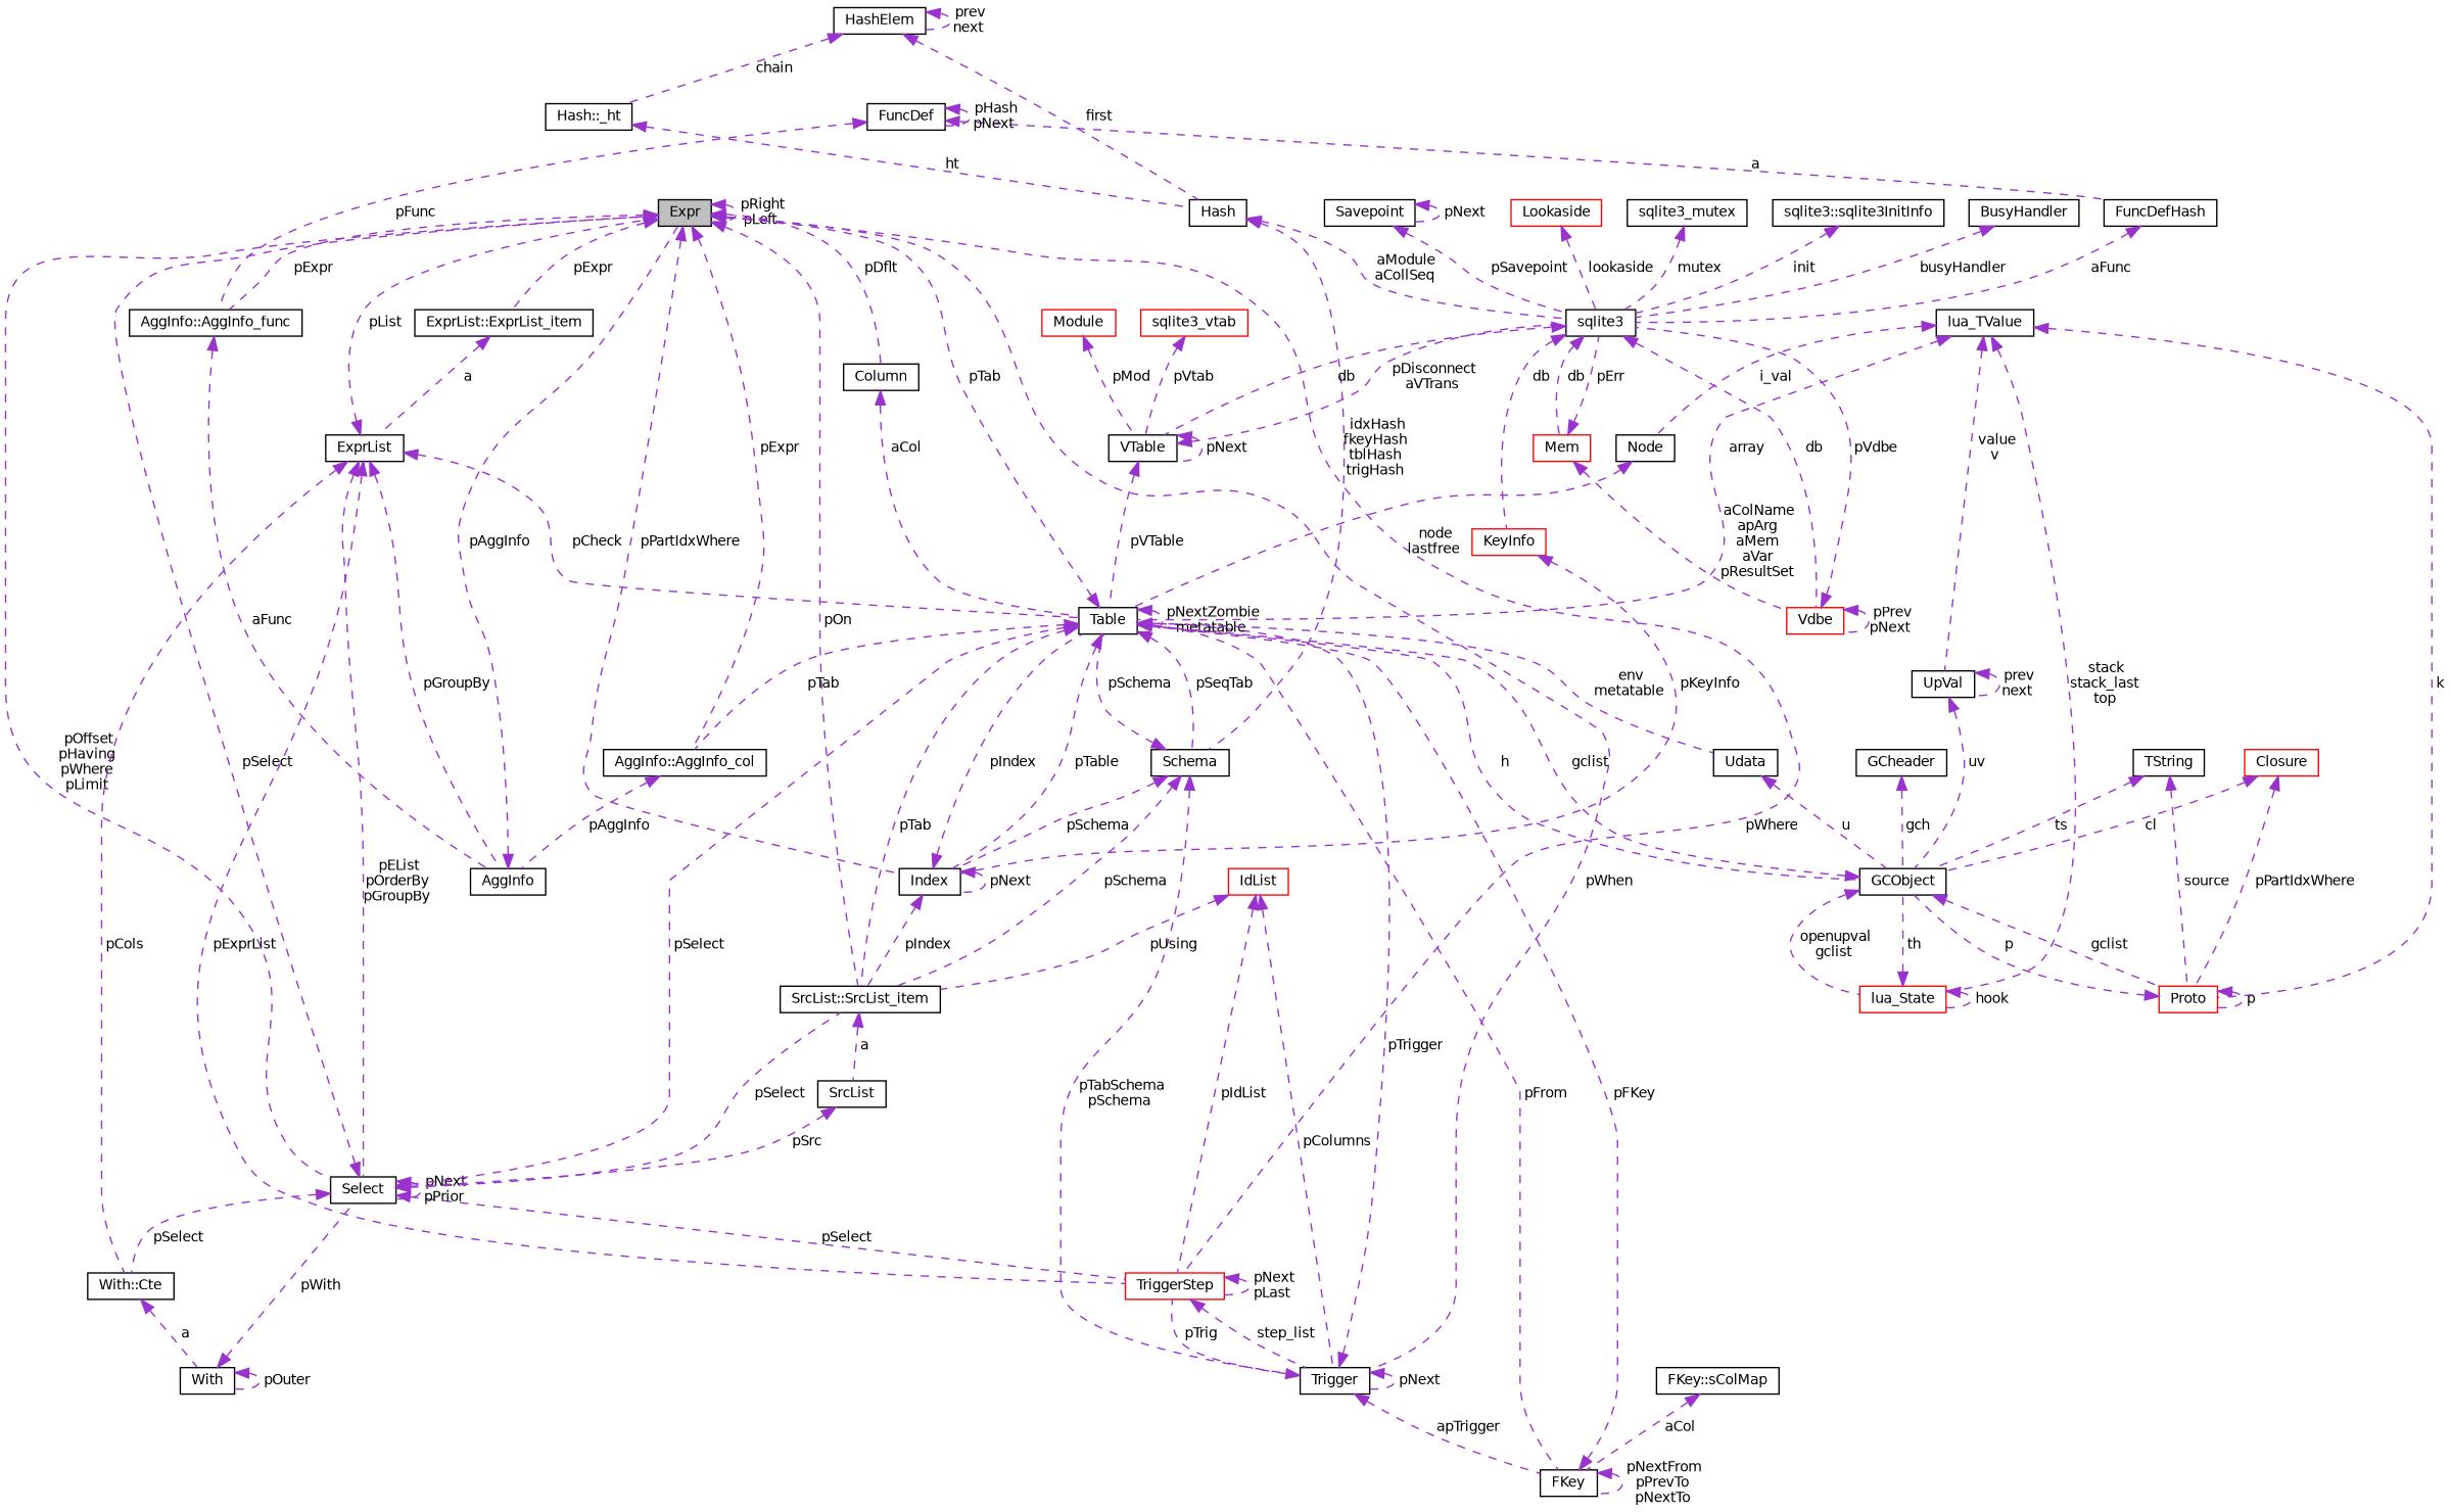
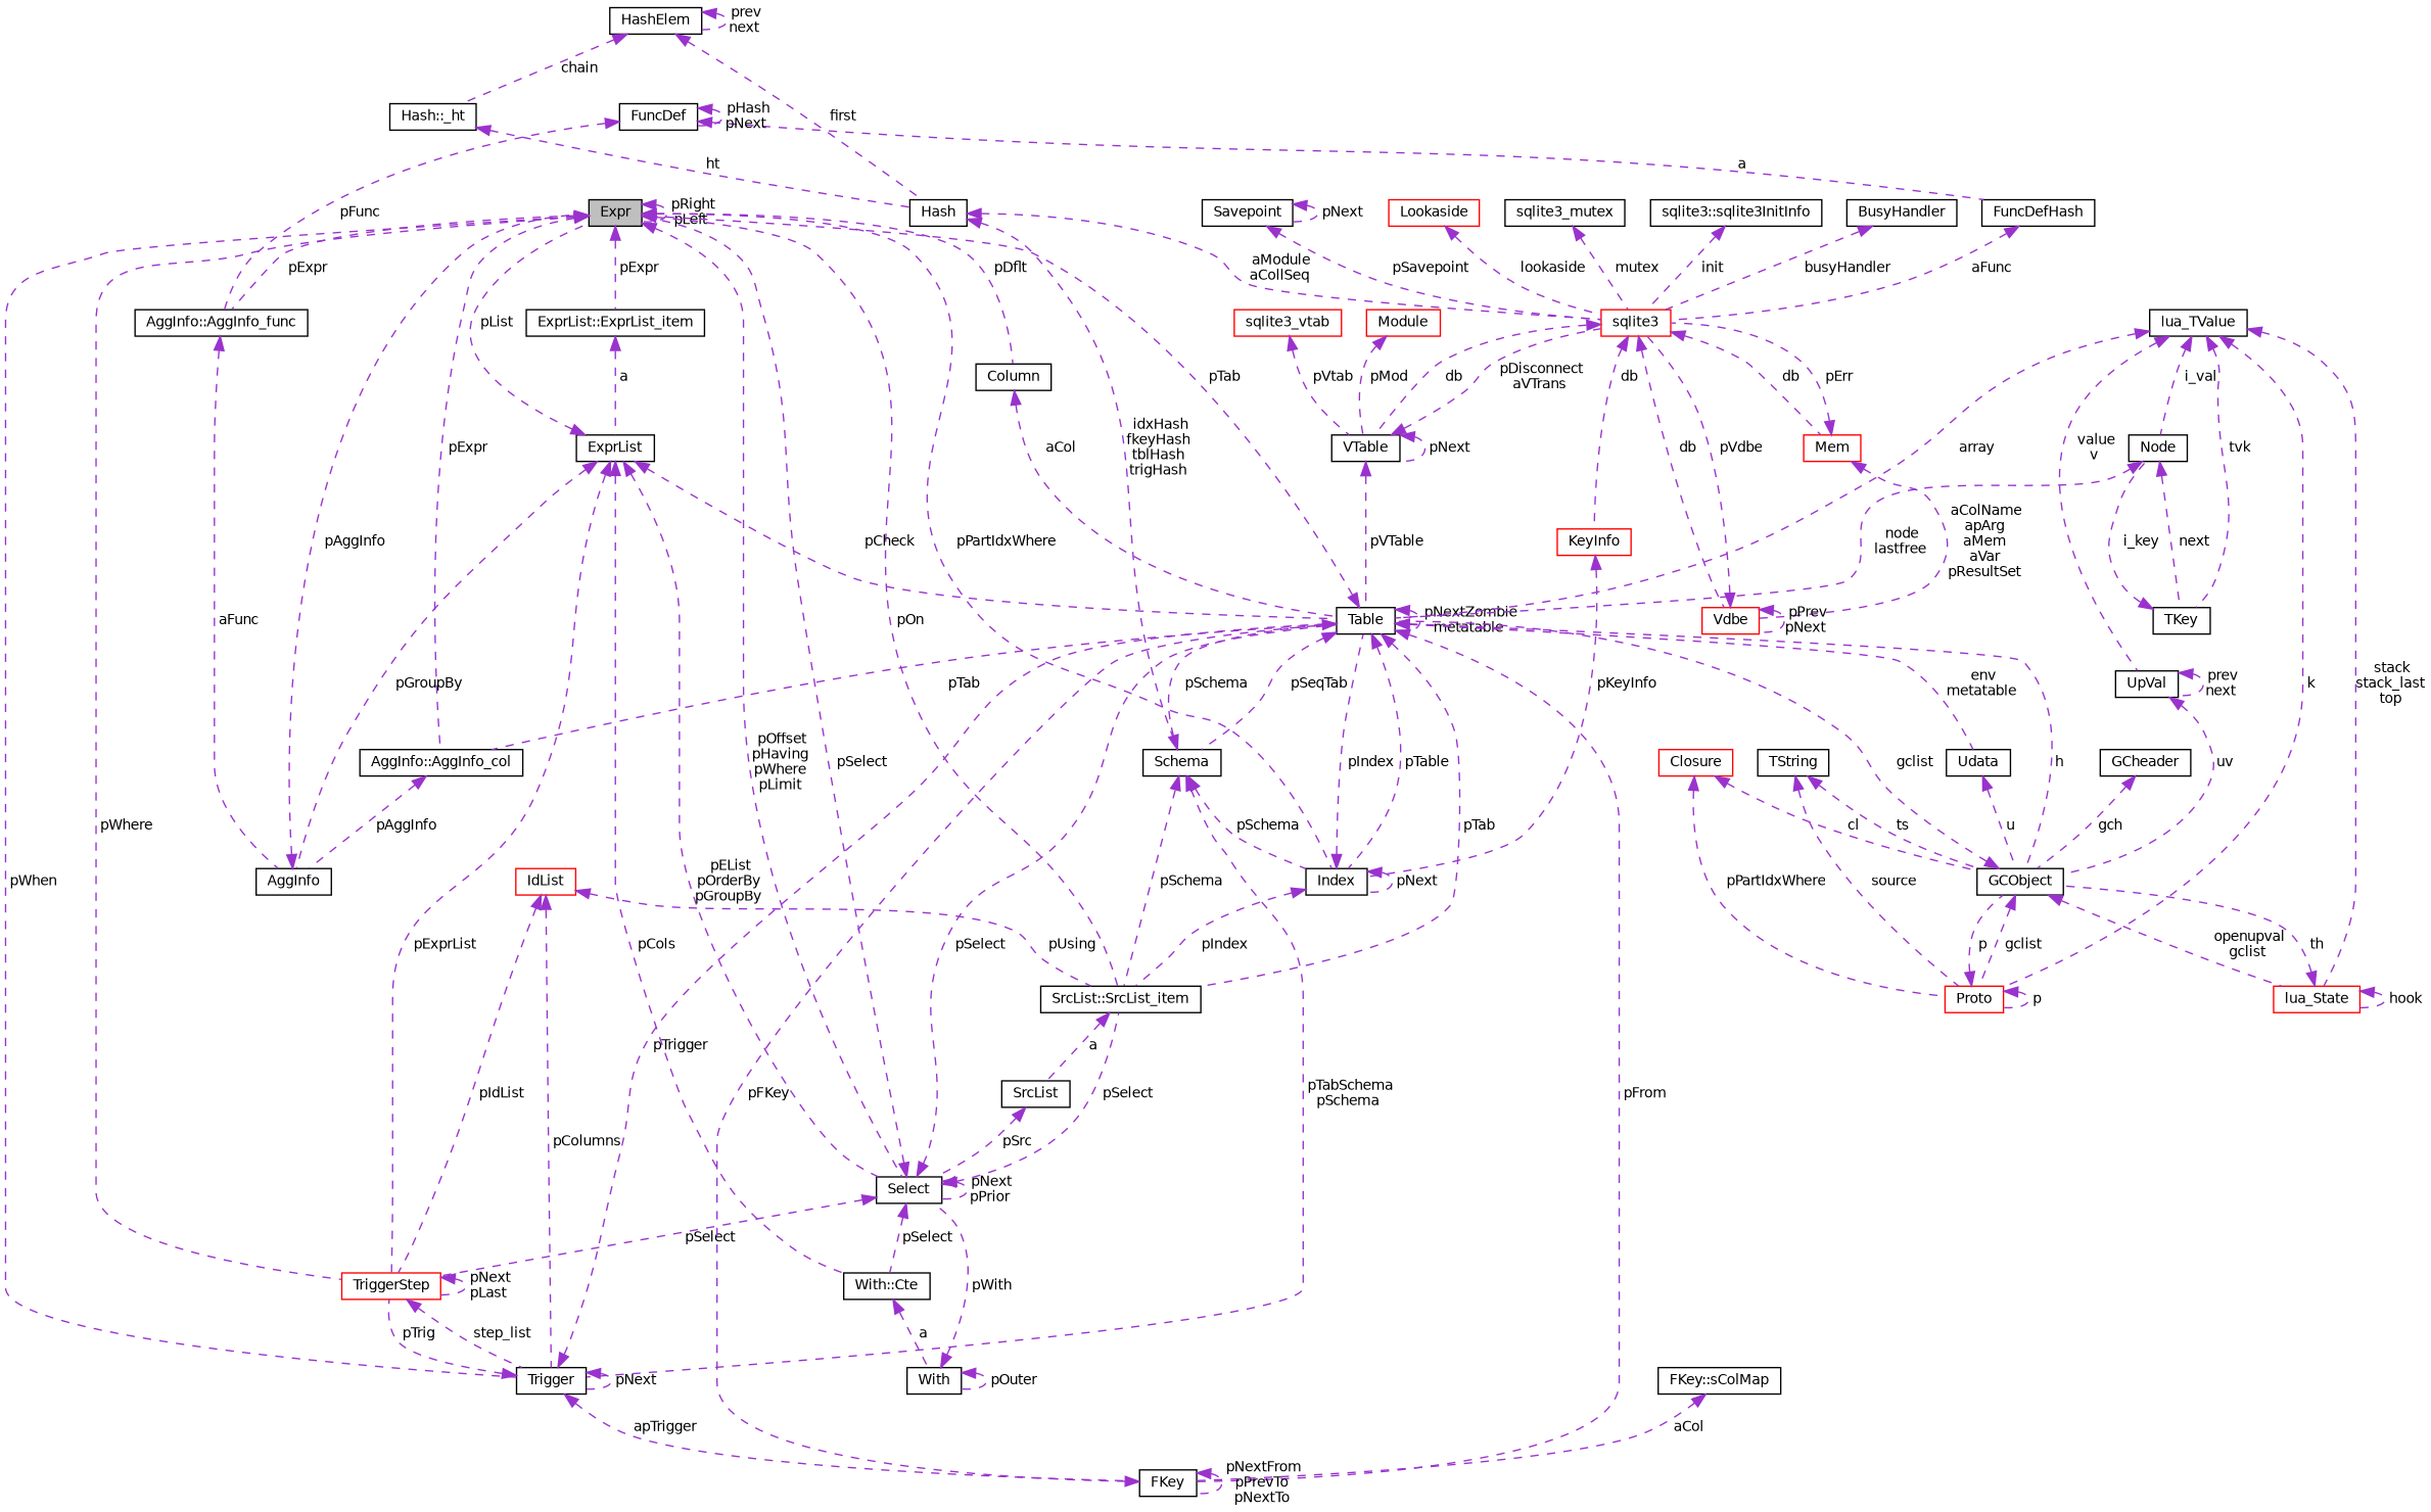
  digraph {
    node [color=black fillcolor=white fontname=Helvetica fontsize=10 shape=record style=filled]
    edge [color=darkorchid3 dir=back fontname=Helvetica fontsize=10 labelfontname=Helvetica labelfontsize=10 style=dashed]
    n1 [fillcolor=grey75 fontcolor=black height=0.2 label=Expr width=0.4]
    n2 [height=0.2 label="AggInfo::AggInfo_col" width=0.4]
    n3 [height=0.2 label=Column width=0.4]
    n4 [height=0.2 label=Trigger width=0.4]
    n5 [color=red height=0.2 label=TriggerStep width=0.4]
    n6 [height=0.2 label=Select width=0.4]
    n7 [height=0.2 label="ExprList::ExprList_item" width=0.4]
    n8 [height=0.2 label="SrcList::SrcList_item" width=0.4]
    n9 [height=0.2 label=Index width=0.4]
    n10 [height=0.2 label="AggInfo::AggInfo_func" width=0.4]
    n11 [height=0.2 label=AggInfo width=0.4]
    n12 [height=0.2 label=Table width=0.4]
    n13 [height=0.2 label=FKey width=0.4]
    n14 [height=0.2 label="With::Cte" width=0.4]
    n15 [height=0.2 label=ExprList width=0.4]
    n16 [height=0.2 label=SrcList width=0.4]
    n17 [height=0.2 label=Schema width=0.4]
    n18 [height=0.2 label=GCObject width=0.4]
    n19 [height=0.2 label=Udata width=0.4]
    n20 [color=red height=0.2 label=Proto width=0.4]
    n21 [color=red height=0.2 label=lua_State width=0.4]
    n22 [height=0.2 label="Node" width=0.4]
+   n23 [height=0.2 label=TKey width=0.4]
    n24 [height=0.2 label=lua_TValue width=0.4]
    n25 [height=0.2 label=UpVal width=0.4]
    n26 [height=0.2 label=Hash width=0.4]
-   n27 [height=0.2 label=sqlite3 width=0.4]
+   n27 [color=red height=0.2 label=sqlite3 width=0.4]
    n28 [color=red height=0.2 label=KeyInfo width=0.4]
    n29 [color=red height=0.2 label=Mem width=0.4]
    n30 [color=red height=0.2 label=Vdbe width=0.4]
    n31 [height=0.2 label=VTable width=0.4]
    n32 [height=0.2 label="Hash::_ht" width=0.4]
    n33 [height=0.2 label=HashElem width=0.4]
    n34 [height=0.2 label="FKey::sColMap" width=0.4]
    n35 [color=red height=0.2 label=IdList width=0.4]
    n36 [height=0.2 label=With width=0.4]
    n37 [height=0.2 label=Savepoint width=0.4]
    n38 [height=0.2 label=FuncDefHash width=0.4]
    n39 [height=0.2 label=FuncDef width=0.4]
    n40 [color=red height=0.2 label=Lookaside width=0.4]
    n41 [height=0.2 label=sqlite3_mutex width=0.4]
    n42 [height=0.2 label="sqlite3::sqlite3InitInfo" width=0.4]
    n43 [height=0.2 label=BusyHandler width=0.4]
    n44 [color=red height=0.2 label=Module width=0.4]
    n45 [color=red height=0.2 label=sqlite3_vtab width=0.4]
    n46 [height=0.2 label=TString width=0.4]
    n47 [color=red height=0.2 label=Closure width=0.4]
    n48 [height=0.2 label=GCheader width=0.4]
    n1 -> n1 [label=" pRight\npLeft"]
    n1 -> n2 [label=" pExpr"]
    n1 -> n3 [label=" pDflt"]
    n1 -> n4 [label=" pWhen"]
    n1 -> n5 [label=" pWhere"]
    n1 -> n6 [label=" pOffset\npHaving\npWhere\npLimit"]
    n1 -> n7 [label=" pExpr"]
    n1 -> n8 [label=" pOn"]
    n1 -> n9 [label=" pPartIdxWhere"]
    n1 -> n10 [label=" pExpr"]
    n2 -> n11 [label=" pAggInfo"]
    n3 -> n12 [label=" aCol"]
    n4 -> n4 [label=" pNext"]
    n4 -> n5 [label=" pTrig"]
    n4 -> n12 [label=" pTrigger"]
    n4 -> n13 [label=" apTrigger"]
    n5 -> n4 [label=" step_list"]
    n5 -> n5 [label=" pNext\npLast"]
    n6 -> n1 [label=" pSelect"]
    n6 -> n5 [label=" pSelect"]
    n6 -> n6 [label=" pNext\npPrior"]
    n6 -> n8 [label=" pSelect"]
    n6 -> n12 [label=" pSelect"]
    n6 -> n14 [label=" pSelect"]
    n7 -> n15 [label=" a"]
    n8 -> n16 [label=" a"]
    n9 -> n8 [label=" pIndex"]
    n9 -> n9 [label=" pNext"]
    n9 -> n12 [label=" pIndex"]
    n10 -> n11 [label=" aFunc"]
    n11 -> n1 [label=" pAggInfo"]
    n12 -> n1 [label=" pTab"]
    n12 -> n2 [label=" pTab"]
    n12 -> n8 [label=" pTab"]
    n12 -> n9 [label=" pTable"]
    n12 -> n12 [label=" pNextZombie\nmetatable"]
    n12 -> n13 [label=" pFrom"]
    n12 -> n17 [label=" pSeqTab"]
    n12 -> n18 [label=" h"]
    n12 -> n19 [label=" env\nmetatable"]
    n13 -> n12 [label=" pFKey"]
    n13 -> n13 [label=" pNextFrom\npPrevTo\npNextTo"]
    n14 -> n36 [label=" a"]
    n15 -> n1 [label=" pList"]
    n15 -> n5 [label=" pExprList"]
    n15 -> n6 [label=" pEList\npOrderBy\npGroupBy"]
    n15 -> n11 [label=" pGroupBy"]
    n15 -> n12 [label=" pCheck"]
    n15 -> n14 [label=" pCols"]
    n16 -> n6 [label=" pSrc"]
    n17 -> n4 [label=" pTabSchema\npSchema"]
    n17 -> n8 [label=" pSchema"]
    n17 -> n9 [label=" pSchema"]
    n17 -> n12 [label=" pSchema"]
    n18 -> n12 [label=" gclist"]
    n18 -> n20 [label=" gclist"]
    n18 -> n21 [label=" openupval\ngclist"]
    n19 -> n18 [label=" u"]
    n20 -> n18 [label=" p"]
    n20 -> n20 [label=" p"]
    n21 -> n18 [label=" th"]
    n21 -> n21 [label=" hook"]
    n22 -> n12 [label=" node\nlastfree"]
+   n22 -> n23 [label=" next"]
+   n23 -> n22 [label=" i_key"]
    n24 -> n12 [label=" array"]
    n24 -> n20 [label=" k"]
    n24 -> n21 [label=" stack\nstack_last\ntop"]
    n24 -> n22 [label=" i_val"]
+   n24 -> n23 [label=" tvk"]
    n24 -> n25 [label=" value\nv"]
    n25 -> n18 [label=" uv"]
    n25 -> n25 [label=" prev\nnext"]
    n26 -> n17 [label=" idxHash\nfkeyHash\ntblHash\ntrigHash"]
    n26 -> n27 [label=" aModule\naCollSeq"]
    n27 -> n28 [label=" db"]
    n27 -> n29 [label=" db"]
    n27 -> n30 [label=" db"]
    n27 -> n31 [label=" db"]
    n28 -> n9 [label=" pKeyInfo"]
    n29 -> n27 [label=" pErr"]
    n29 -> n30 [label=" aColName\napArg\naMem\naVar\npResultSet"]
    n30 -> n27 [label=" pVdbe"]
    n30 -> n30 [label=" pPrev\npNext"]
    n31 -> n12 [label=" pVTable"]
    n31 -> n27 [label=" pDisconnect\naVTrans"]
    n31 -> n31 [label=" pNext"]
    n32 -> n26 [label=" ht"]
    n33 -> n26 [label=" first"]
    n33 -> n32 [label=" chain"]
    n33 -> n33 [label=" prev\nnext"]
    n34 -> n13 [label=" aCol"]
    n35 -> n4 [label=" pColumns"]
    n35 -> n5 [label=" pIdList"]
    n35 -> n8 [label=" pUsing"]
    n36 -> n6 [label=" pWith"]
    n36 -> n36 [label=" pOuter"]
    n37 -> n27 [label=" pSavepoint"]
    n37 -> n37 [label=" pNext"]
    n38 -> n27 [label=" aFunc"]
    n39 -> n10 [label=" pFunc"]
    n39 -> n38 [label=" a"]
    n39 -> n39 [label=" pHash\npNext"]
    n40 -> n27 [label=" lookaside"]
    n41 -> n27 [label=" mutex"]
    n42 -> n27 [label=" init"]
    n43 -> n27 [label=" busyHandler"]
    n44 -> n31 [label=" pMod"]
    n45 -> n31 [label=" pVtab"]
    n46 -> n18 [label=" ts"]
    n46 -> n20 [label=" source"]
    n47 -> n18 [label=" cl"]
    n47 -> n20 [label=" pPartIdxWhere"]
    n48 -> n18 [label=" gch"]
  }
